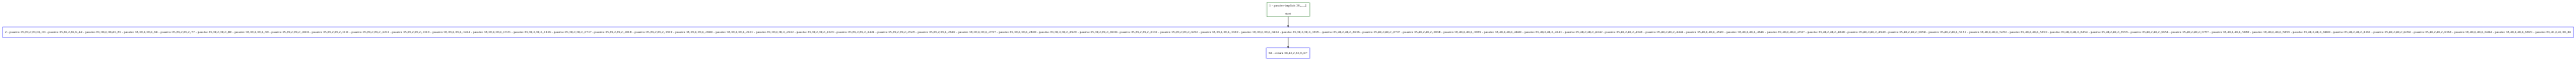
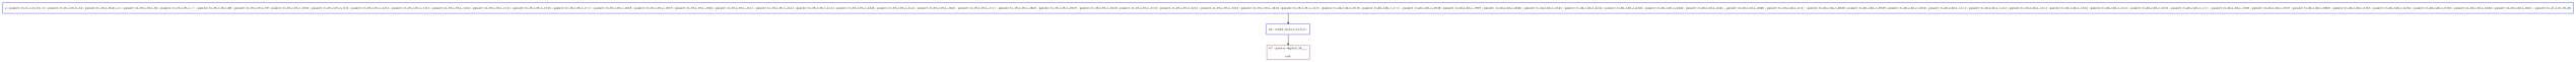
  digraph {
    bgcolor=white
    compound=true
    fillcolor="#FFFFCC"
    fontname="Liberation Serif"
    fontsize=12
    pack=true
    packmode=clust
    style="rounded,filled"
    node [color="#0000ff" compound=true fillcolor="#ffffff" fixedsize=false fontname="Liberation Serif" fontsize=12 node_initialized=no shape=box style=filled]
    edge [arrowhead=normal arrowsize=0.5 arrowtail=none color="#000000" compound=true dir=forward fontcolor=black fontname="Liberation Serif" fontsize=12]
    n1 [label="2 - passive 35,35,2,35,10,,33 - passive 35,36,2,36,6,,44 - passive 35,38,2,38,43,,55 - passive 35,39,2,39,2,,66 - passive 35,39,2,39,2,,77 - passive 35,39,2,39,2,,88 - passive 35,39,2,39,2,,99 - passive 35,39,2,39,2,,1010 - passive 35,39,2,39,2,,1111 - passive 35,39,2,39,2,,1212 - passive 35,39,2,39,2,,1313 - passive 35,39,2,39,2,,1414 - passive 35,39,2,39,2,,1515 - passive 35,39,2,39,2,,1616 - passive 35,39,2,39,2,,1717 - passive 35,39,2,39,2,,1818 - passive 35,39,2,39,2,,1919 - passive 35,39,2,39,2,,2020 - passive 35,39,2,39,2,,2121 - passive 35,39,2,39,2,,2222 - passive 35,39,2,39,2,,2323 - passive 35,39,2,39,2,,2424 - passive 35,39,2,39,2,,2525 - passive 35,39,2,39,2,,2626 - passive 35,39,2,39,2,,2727 - passive 35,39,2,39,2,,2828 - passive 35,39,2,39,2,,2929 - passive 35,39,2,39,2,,3030 - passive 35,39,2,39,2,,3131 - passive 35,39,2,39,2,,3232 - passive 35,39,2,39,2,,3333 - passive 35,39,2,39,2,,3434 - passive 35,39,2,39,2,,3535 - passive 35,40,2,40,2,,3636 - passive 35,40,2,40,2,,3737 - passive 35,40,2,40,2,,3838 - passive 35,40,2,40,2,,3939 - passive 35,40,2,40,2,,4040 - passive 35,40,2,40,2,,4141 - passive 35,40,2,40,2,,4242 - passive 35,40,2,40,2,,4343 - passive 35,40,2,40,2,,4444 - passive 35,40,2,40,2,,4545 - passive 35,40,2,40,2,,4646 - passive 35,40,2,40,2,,4747 - passive 35,40,2,40,2,,4848 - passive 35,40,2,40,2,,4949 - passive 35,40,2,40,2,,5050 - passive 35,40,2,40,2,,5151 - passive 35,40,2,40,2,,5252 - passive 35,40,2,40,2,,5353 - passive 35,40,2,40,2,,5454 - passive 35,40,2,40,2,,5555 - passive 35,40,2,40,2,,5656 - passive 35,40,2,40,2,,5757 - passive 35,40,2,40,2,,5858 - passive 35,40,2,40,2,,5959 - passive 35,40,2,40,2,,6060 - passive 35,40,2,40,2,,6161 - passive 35,40,2,40,2,,6262 - passive 35,40,2,40,2,,6363 - passive 35,40,2,40,2,,6464 - passive 35,40,2,40,2,,6565 - passive 35,41,2,41,38,,66"]
    n2 [label="66 - return 30,42,2,32,9,,67"]
-   n4 [color="#006400" label="1 - passive-implicit 36,,,,,,2\n\nstart"]
+   n3 [color="#a52a2a" label="67 - passive-implicit 36,,,,,,\n\nend"]
    n1 -> n2
-   n4 -> n1
+   n2 -> n3
  }
